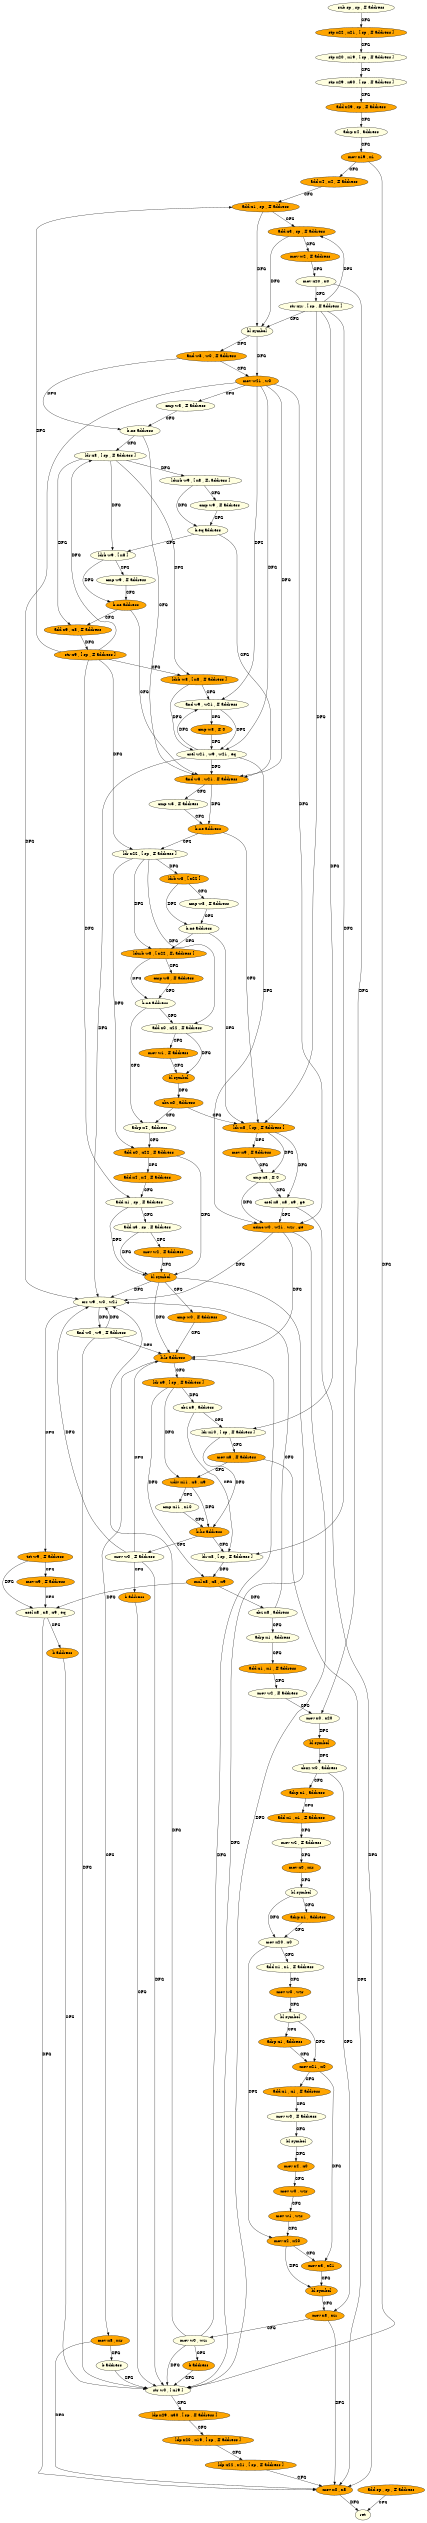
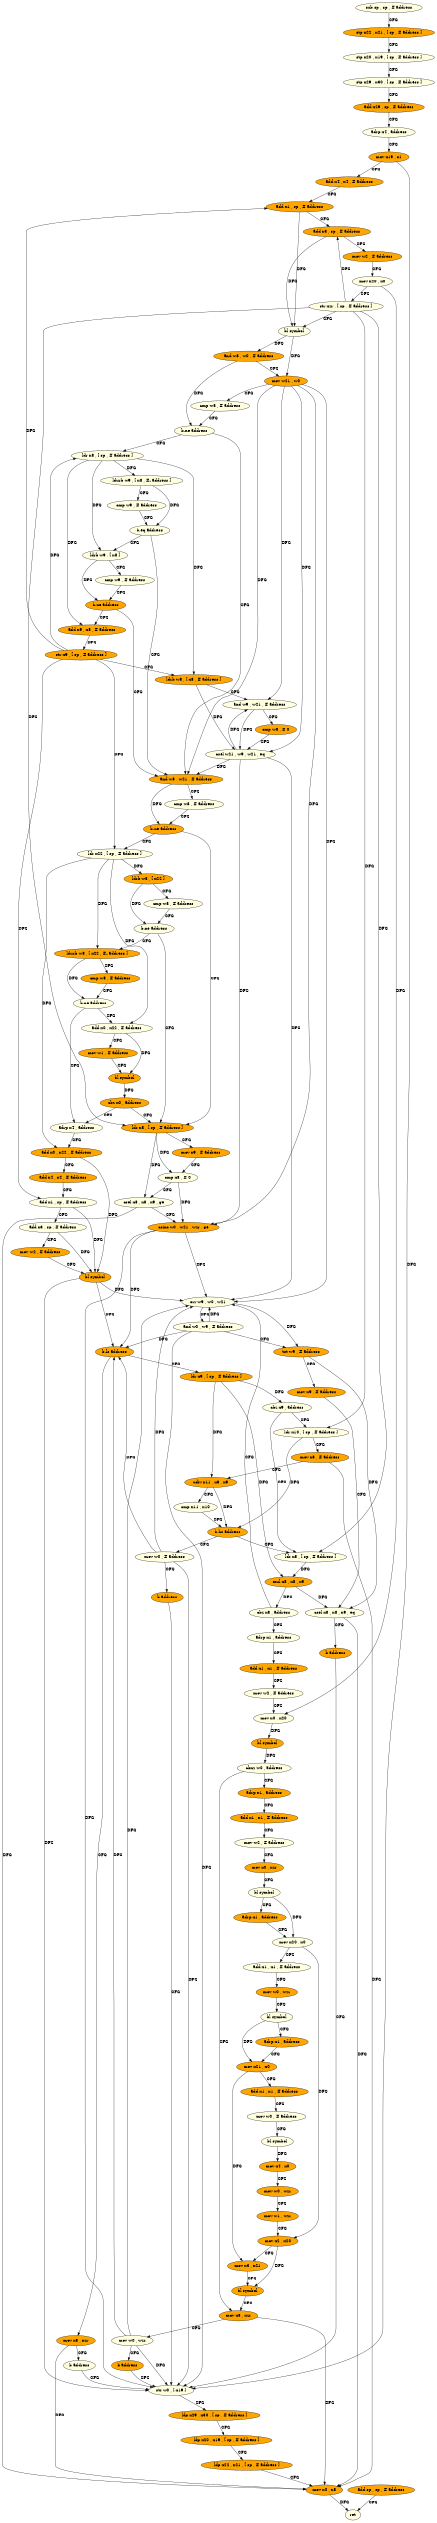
  digraph {
    node [fillcolor=orange style=filled]
    n1 [fillcolor=lightyellow label="sub sp , sp , # address"]
    n2 [label="stp x22 , x21 , [ sp , # address ]"]
    n3 [fillcolor=lightyellow label="stp x20 , x19 , [ sp , # address ]"]
    n4 [fillcolor=lightyellow label="stp x29 , x30 , [ sp , # address ]"]
    n5 [label="add x29 , sp , # address"]
    n6 [fillcolor=lightyellow label="adrp x4 , address"]
    n7 [label="mov x19 , x1"]
    n8 [label="add x4 , x4 , # address"]
    n9 [fillcolor=lightyellow label="str w0 , [ x19 ]"]
    n10 [label="add x1 , sp , # address"]
    n11 [label="ldp x29 , x30 , [ sp , # address ]"]
    n12 [label="add x3 , sp , # address"]
    n13 [fillcolor=lightyellow label="bl symbol"]
    n14 [label="mov w2 , # address"]
    n15 [label="and w8 , w0 , # address"]
    n16 [label="mov w21 , w0"]
    n17 [fillcolor=lightyellow label="mov x20 , x0"]
    n18 [fillcolor=lightyellow label="str xzr , [ sp , # address ]"]
    n19 [fillcolor=lightyellow label="mov x0 , x20"]
    n20 [label="ldr x8 , [ sp , # address ]"]
    n21 [fillcolor=lightyellow label="ldr x8 , [ sp , # address ]"]
    n22 [fillcolor=lightyellow label="ldr x10 , [ sp , # address ]"]
    n23 [label="bl symbol"]
    n24 [label="mov x9 , # address"]
    n25 [fillcolor=lightyellow label="cmp x8 , # 0"]
    n26 [fillcolor=lightyellow label="csel x8 , x8 , x9 , ge"]
    n27 [label="mul x8 , x8 , x9"]
    n28 [label="mov x8 , # address"]
    n29 [label="b.hs address"]
    n30 [fillcolor=lightyellow label="b.ne address"]
    n31 [fillcolor=lightyellow label="cmp w8 , # address"]
    n32 [label="and w8 , w21 , # address"]
    n33 [label="csinc w0 , w21 , wzr , ge"]
    n34 [fillcolor=lightyellow label="and w9 , w21 , # address"]
    n35 [fillcolor=lightyellow label="csel w21 , w9 , w21 , eq"]
    n36 [fillcolor=lightyellow label="orr w9 , w0 , w21"]
    n37 [fillcolor=lightyellow label="ldr x8 , [ sp , # address ]"]
    n38 [fillcolor=lightyellow label="cmp w8 , # address"]
    n39 [label="b.ne address"]
    n40 [label="b.ls address"]
    n41 [label="cmp w8 , # 0"]
    n42 [fillcolor=lightyellow label="and w0 , w9 , # address"]
    n43 [label="tst w9 , # address"]
    n44 [fillcolor=lightyellow label="ldurb w9 , [ x8 , #- address ]"]
    n45 [fillcolor=lightyellow label="ldrb w9 , [ x8 ]"]
    n46 [label="add x9 , x8 , # address"]
    n47 [label="ldrb w8 , [ x8 , # address ]"]
    n48 [fillcolor=lightyellow label="ldr x22 , [ sp , # address ]"]
    n49 [fillcolor=lightyellow label="cmp w9 , # address"]
    n50 [fillcolor=lightyellow label="b.eq address"]
    n51 [fillcolor=lightyellow label="cmp w9 , # address"]
    n52 [label="b.ne address"]
    n53 [label="str x9 , [ sp , # address ]"]
    n54 [label="ldrb w8 , [ x22 ]"]
    n55 [label="ldurb w8 , [ x22 , #- address ]"]
    n56 [fillcolor=lightyellow label="add x0 , x22 , # address"]
    n57 [label="add x0 , x22 , # address"]
    n58 [label="mov x0 , x8"]
    n59 [fillcolor=lightyellow label="cmp w8 , # address"]
    n60 [fillcolor=lightyellow label="b.ne address"]
    n61 [label="cmp w8 , # address"]
    n62 [fillcolor=lightyellow label="b.ne address"]
    n63 [label="mov w1 , # address"]
    n64 [label="bl symbol"]
    n65 [label="add x4 , x4 , # address"]
    n66 [label="bl symbol"]
    n67 [fillcolor=lightyellow label=ret]
    n68 [label="ldr x9 , [ sp , # address ]"]
    n69 [label="mov x8 , xzr"]
    n70 [label="ldp x20 , x19 , [ sp , # address ]"]
    n71 [fillcolor=lightyellow label="adrp x4 , address"]
    n72 [fillcolor=lightyellow label="add x1 , sp , # address"]
    n73 [label="cbz x0 , address"]
    n74 [fillcolor=lightyellow label="add x3 , sp , # address"]
-   n75 [label="cmp w0 , # address"]
    n76 [label="mov w2 , # address"]
    n77 [fillcolor=lightyellow label="cbz x9 , address"]
    n78 [label="udiv x11 , x8 , x9"]
    n79 [fillcolor=lightyellow label="b address"]
    n80 [fillcolor=lightyellow label="cbz x8 , address"]
    n81 [fillcolor=lightyellow label="csel x8 , x8 , x9 , eq"]
    n82 [fillcolor=lightyellow label="cmp x11 , x10"]
    n83 [fillcolor=lightyellow label="mov w0 , # address"]
    n84 [fillcolor=lightyellow label="adrp x1 , address"]
    n85 [label="b address"]
    n86 [label="add x1 , x1 , # address"]
    n87 [fillcolor=lightyellow label="mov w2 , # address"]
    n88 [label="mov x9 , # address"]
    n89 [label="b address"]
    n90 [label="ldp x22 , x21 , [ sp , # address ]"]
    n91 [label="add sp , sp , # address"]
    n92 [fillcolor=lightyellow label="cbnz w0 , address"]
    n93 [label="mov x8 , xzr"]
    n94 [label="adrp x1 , address"]
    n95 [fillcolor=lightyellow label="mov w0 , wzr"]
    n96 [label="add x1 , x1 , # address"]
    n97 [label="b address"]
    n98 [fillcolor=lightyellow label="mov w2 , # address"]
    n99 [label="mov x0 , xzr"]
    n100 [fillcolor=lightyellow label="bl symbol"]
    n101 [label="adrp x1 , address"]
    n102 [fillcolor=lightyellow label="mov x20 , x0"]
    n103 [fillcolor=lightyellow label="add x1 , x1 , # address"]
    n104 [label="mov x2 , x20"]
    n105 [label="mov w0 , wzr"]
    n106 [label="mov x3 , x21"]
    n107 [label="bl symbol"]
    n108 [fillcolor=lightyellow label="bl symbol"]
    n109 [label="adrp x1 , address"]
    n110 [label="mov x21 , x0"]
    n111 [label="add x1 , x1 , # address"]
    n112 [fillcolor=lightyellow label="mov w0 , # address"]
    n113 [fillcolor=lightyellow label="bl symbol"]
    n114 [label="mov x4 , x0"]
    n115 [label="mov w0 , wzr"]
    n116 [label="mov w1 , wzr"]
    n1 -> n2 [label=CFG]
    n2 -> n3 [label=CFG]
    n3 -> n4 [label=CFG]
    n4 -> n5 [label=CFG]
    n5 -> n6 [label=CFG]
    n6 -> n7 [label=CFG]
    n7 -> n8 [label=CFG]
    n7 -> n9 [label=DFG]
    n8 -> n10 [label=CFG]
    n9 -> n11 [label=CFG]
    n10 -> n12 [label=CFG]
    n10 -> n13 [label=DFG]
    n11 -> n70 [label=CFG]
    n12 -> n13 [label=DFG]
    n12 -> n14 [label=CFG]
    n13 -> n15 [label=DFG]
    n13 -> n16 [label=DFG]
    n14 -> n17 [label=CFG]
    n15 -> n16 [label=CFG]
    n15 -> n30 [label=DFG]
    n16 -> n31 [label=CFG]
    n16 -> n32 [label=DFG]
    n16 -> n33 [label=DFG]
    n16 -> n34 [label=DFG]
    n16 -> n35 [label=DFG]
    n16 -> n36 [label=DFG]
    n17 -> n18 [label=CFG]
    n17 -> n19 [label=DFG]
    n18 -> n12 [label=DFG]
    n18 -> n13 [label=CFG]
    n18 -> n20 [label=DFG]
    n18 -> n21 [label=DFG]
    n18 -> n22 [label=DFG]
    n19 -> n23 [label=DFG]
    n20 -> n24 [label=CFG]
    n20 -> n25 [label=DFG]
    n20 -> n26 [label=DFG]
    n21 -> n27 [label=DFG]
    n22 -> n28 [label=CFG]
    n22 -> n29 [label=DFG]
    n23 -> n92 [label=DFG]
    n24 -> n25 [label=CFG]
    n25 -> n26 [label=CFG]
    n25 -> n33 [label=DFG]
    n26 -> n33 [label=CFG]
    n26 -> n58 [label=DFG]
    n27 -> n80 [label=DFG]
    n27 -> n81 [label=DFG]
    n28 -> n58 [label=DFG]
    n28 -> n78 [label=CFG]
    n29 -> n21 [label=CFG]
    n29 -> n83 [label=CFG]
    n30 -> n32 [label=CFG]
    n30 -> n37 [label=CFG]
    n31 -> n30 [label=CFG]
    n32 -> n38 [label=CFG]
    n32 -> n39 [label=DFG]
    n33 -> n9 [label=DFG]
    n33 -> n36 [label=DFG]
    n33 -> n40 [label=DFG]
    n34 -> n35 [label=DFG]
    n34 -> n41 [label=CFG]
    n35 -> n32 [label=DFG]
    n35 -> n33 [label=DFG]
    n35 -> n34 [label=DFG]
    n35 -> n36 [label=DFG]
    n36 -> n42 [label=DFG]
    n36 -> n43 [label=DFG]
    n37 -> n44 [label=DFG]
    n37 -> n45 [label=DFG]
    n37 -> n46 [label=DFG]
    n37 -> n47 [label=DFG]
    n38 -> n39 [label=CFG]
    n39 -> n20 [label=CFG]
    n39 -> n48 [label=CFG]
    n40 -> n68 [label=CFG]
    n40 -> n69 [label=CFG]
    n41 -> n35 [label=CFG]
    n42 -> n9 [label=DFG]
    n42 -> n36 [label=DFG]
    n42 -> n40 [label=DFG]
+   n42 -> n43 [label=CFG]
    n43 -> n81 [label=DFG]
    n43 -> n88 [label=CFG]
    n44 -> n49 [label=CFG]
    n44 -> n50 [label=DFG]
    n45 -> n51 [label=CFG]
    n45 -> n52 [label=DFG]
    n46 -> n53 [label=DFG]
    n47 -> n34 [label=CFG]
    n47 -> n35 [label=DFG]
    n48 -> n54 [label=DFG]
    n48 -> n55 [label=DFG]
    n48 -> n56 [label=DFG]
    n48 -> n57 [label=DFG]
    n49 -> n50 [label=CFG]
    n50 -> n32 [label=CFG]
    n50 -> n45 [label=CFG]
    n51 -> n52 [label=CFG]
    n52 -> n32 [label=CFG]
    n52 -> n46 [label=CFG]
    n53 -> n10 [label=DFG]
    n53 -> n37 [label=DFG]
    n53 -> n47 [label=CFG]
    n53 -> n48 [label=DFG]
    n53 -> n72 [label=DFG]
    n54 -> n59 [label=CFG]
    n54 -> n60 [label=DFG]
    n55 -> n61 [label=CFG]
    n55 -> n62 [label=DFG]
    n56 -> n63 [label=CFG]
    n56 -> n64 [label=DFG]
    n57 -> n65 [label=CFG]
    n57 -> n66 [label=DFG]
    n58 -> n67 [label=DFG]
    n59 -> n60 [label=CFG]
    n60 -> n20 [label=CFG]
    n60 -> n55 [label=CFG]
    n61 -> n62 [label=CFG]
    n62 -> n56 [label=CFG]
    n62 -> n71 [label=CFG]
    n63 -> n64 [label=CFG]
    n64 -> n73 [label=DFG]
    n65 -> n72 [label=CFG]
    n66 -> n9 [label=DFG]
    n66 -> n36 [label=DFG]
    n66 -> n40 [label=DFG]
-   n66 -> n75 [label=CFG]
    n68 -> n27 [label=DFG]
    n68 -> n77 [label=DFG]
    n68 -> n78 [label=DFG]
    n69 -> n58 [label=DFG]
    n69 -> n79 [label=CFG]
    n70 -> n90 [label=CFG]
    n71 -> n57 [label=CFG]
    n72 -> n66 [label=DFG]
    n72 -> n74 [label=CFG]
    n73 -> n20 [label=CFG]
    n73 -> n71 [label=CFG]
    n74 -> n66 [label=DFG]
    n74 -> n76 [label=CFG]
-   n75 -> n40 [label=CFG]
    n76 -> n66 [label=CFG]
    n77 -> n21 [label=CFG]
    n77 -> n22 [label=CFG]
    n78 -> n29 [label=DFG]
    n78 -> n82 [label=CFG]
    n79 -> n9 [label=CFG]
    n80 -> n36 [label=CFG]
    n80 -> n84 [label=CFG]
    n81 -> n58 [label=DFG]
    n81 -> n85 [label=CFG]
    n82 -> n29 [label=CFG]
    n83 -> n9 [label=DFG]
    n83 -> n36 [label=DFG]
    n83 -> n40 [label=DFG]
    n83 -> n89 [label=CFG]
    n84 -> n86 [label=CFG]
    n85 -> n9 [label=CFG]
    n86 -> n87 [label=CFG]
    n87 -> n19 [label=CFG]
    n88 -> n81 [label=CFG]
    n89 -> n9 [label=CFG]
    n90 -> n58 [label=CFG]
    n91 -> n67 [label=CFG]
    n92 -> n93 [label=CFG]
    n92 -> n94 [label=CFG]
    n93 -> n58 [label=DFG]
    n93 -> n95 [label=CFG]
    n94 -> n96 [label=CFG]
    n95 -> n9 [label=DFG]
    n95 -> n36 [label=DFG]
    n95 -> n40 [label=DFG]
    n95 -> n97 [label=CFG]
    n96 -> n98 [label=CFG]
    n97 -> n9 [label=CFG]
    n98 -> n99 [label=CFG]
    n99 -> n100 [label=CFG]
    n100 -> n101 [label=CFG]
    n100 -> n102 [label=DFG]
    n101 -> n102 [label=CFG]
    n102 -> n103 [label=CFG]
    n102 -> n104 [label=DFG]
    n103 -> n105 [label=CFG]
    n104 -> n106 [label=CFG]
    n104 -> n107 [label=DFG]
    n105 -> n108 [label=CFG]
    n106 -> n107 [label=CFG]
    n107 -> n93 [label=CFG]
    n108 -> n109 [label=CFG]
    n108 -> n110 [label=DFG]
    n109 -> n110 [label=CFG]
    n110 -> n106 [label=DFG]
    n110 -> n111 [label=CFG]
    n111 -> n112 [label=CFG]
    n112 -> n113 [label=CFG]
    n113 -> n114 [label=DFG]
    n114 -> n115 [label=CFG]
    n115 -> n116 [label=CFG]
    n116 -> n104 [label=CFG]
  }
